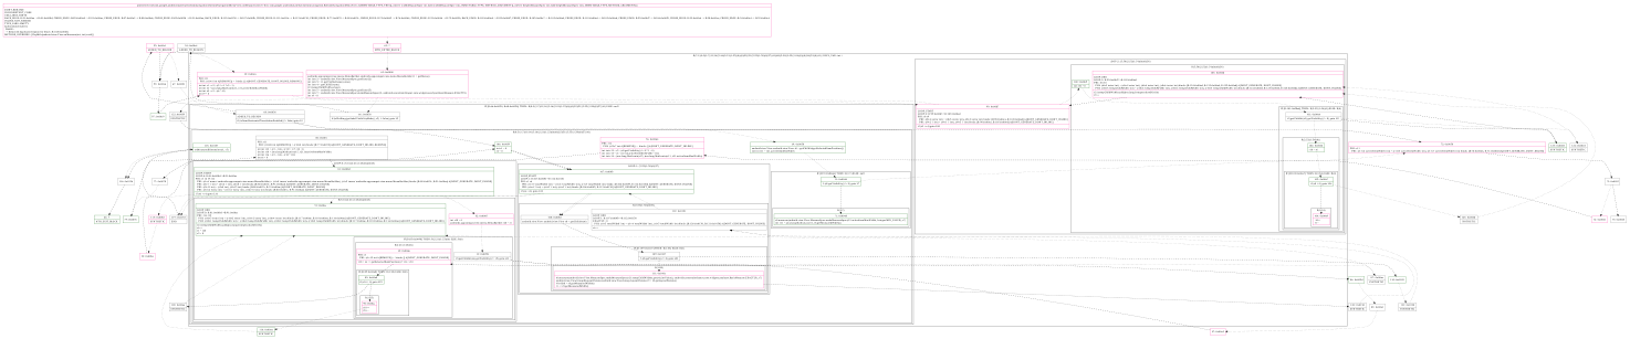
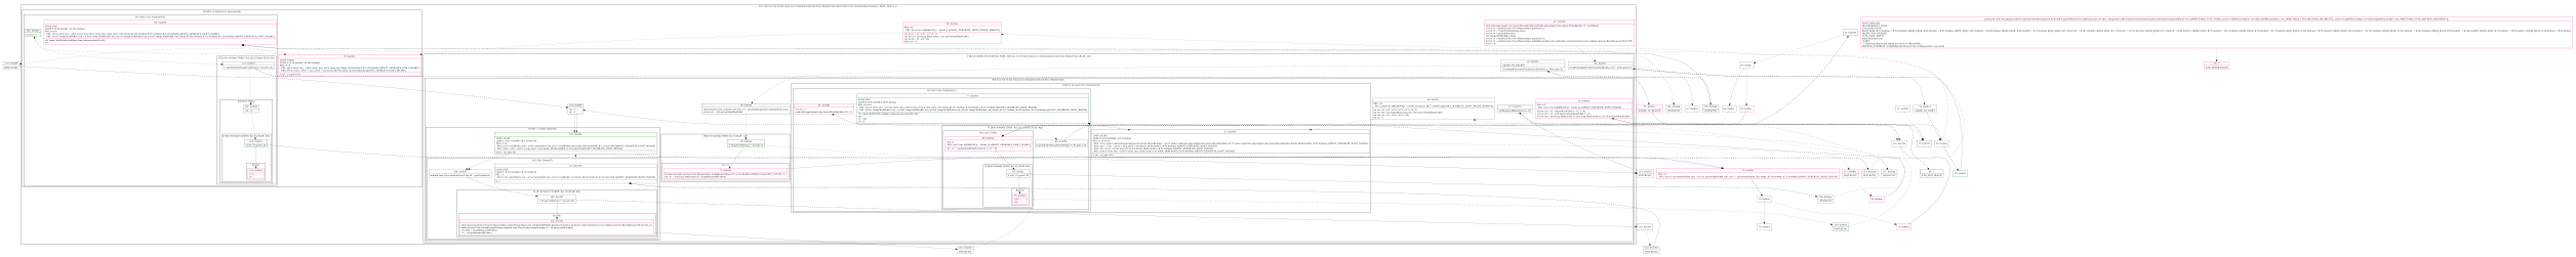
  digraph {
    fontname="PT Serif"
    node [color=gray40 fontname="PT Serif" shape=record]
    edge [fontname="PT Serif" style=dotted]
-   n1 [color=darkgreen label="{71\:\ 0x0048|r8.measure(android.view.View.MeasureSpec.makeMeasureSpec(r21.activeItemMaxWidth, Integer.MIN_VALUE), r7)\lint r11 = java.lang.Math.max(r11, r8.getMeasuredWidth())\l}"]
+   n1 [color=deeppink label="{71\:\ 0x0048|r8.measure(android.view.View.MeasureSpec.makeMeasureSpec(r21.activeItemMaxWidth, Integer.MIN_VALUE), r7)\lint r11 = java.lang.Math.max(r11, r8.getMeasuredWidth())\l}"]
    n2 [color=darkgreen label="{70\:\ 0x0046|if (r8.getVisibility() != 8) goto L7\l}"]
    n3 [color=deeppink label="{90\:\ 0x00aa|r18++\lr16\-\-\l}"]
    n4 [color=darkgreen label="{89\:\ 0x00a8|if (r16 \> 0) goto L23\l}"]
    n5 [color=deeppink label="{88\:\ 0x00a6|PHI: r1 \l  PHI: (r1v12 int A[REMOVE]) =  binds: [] A[DONT_GENERATE, DONT_INLINE]\l|r18 = r6 == getSelectedItemPosition() ? r14 : r10\l}"]
    n6 [label="{83\:\ 0x009b|if (getChildAt(r6).getVisibility() != r9) goto L18\l}"]
    n7 [color=deeppink label="{82\:\ 0x008f|int r18 = 0\landroidx.appcompat.view.menu.MenuBuilder r20 = r1\l}"]
    n8 [color=darkgreen label="{91\:\ 0x00ae|LOOP_END\lLOOP:0: B:81:0x008d\-\>B:91:0x00ae\lPHI: r16 r18 \l  PHI: (r16v3 'extra' int) = (r16v2 'extra' int), (r16v2 'extra' int), (r16v4 'extra' int) binds: [B:117:0x00ae, B:118:0x00ae, B:116:0x00ae] A[DONT_GENERATE, DONT_INLINE]\l  PHI: (r18v1 'tempChildWidth' int) = (r18v0 'tempChildWidth' int), (r18v2 'tempChildWidth' int), (r18v3 'tempChildWidth' int) binds: [B:117:0x00ae, B:118:0x00ae, B:116:0x00ae] A[DONT_GENERATE, DONT_INLINE]\l|r21.tempChildWidths.add(java.lang.Integer.valueOf(r18))\lr6++\lr1 = r20\lr9 = 8\l}"]
    n9 [color=darkgreen label="{81\:\ 0x008d|LOOP_START\lLOOP:0: B:81:0x008d\-\>B:91:0x00ae\lPHI: r1 r6 r9 r16 \l  PHI: (r1v6 'menu' androidx.appcompat.view.menu.MenuBuilder) = (r1v0 'menu' androidx.appcompat.view.menu.MenuBuilder), (r1v9 'menu' androidx.appcompat.view.menu.MenuBuilder) binds: [B:80:0x007c, B:91:0x00ae] A[DONT_GENERATE, DONT_INLINE]\l  PHI: (r6v7 'i' int) = (r6v6 'i' int), (r6v8 'i' int) binds: [B:80:0x007c, B:91:0x00ae] A[DONT_GENERATE, DONT_INLINE]\l  PHI: (r9v11 int) = (r9v0 int), (r9v13 int) binds: [B:80:0x007c, B:91:0x00ae] A[DONT_GENERATE, DONT_INLINE]\l  PHI: (r16v2 'extra' int) = (r16v1 'extra' int), (r16v3 'extra' int) binds: [B:80:0x007c, B:91:0x00ae] A[DONT_GENERATE, DONT_INLINE]\l|if (r6 \< r4) goto L16\l}"]
    n10 [color=deeppink label="{111\:\ 0x010c|r8.measure(android.view.View.MeasureSpec.makeMeasureSpec(r21.tempChildWidths.get(r6).intValue(), androidx.constraintlayout.core.widgets.analyzer.BasicMeasure.EXACTLY), r7)\landroid.view.ViewGroup$LayoutParams android.view.ViewGroup.LayoutParams r9 = r8.getLayoutParams()\lr9.width = r8.getMeasuredWidth()\lr1 += r8.getMeasuredWidth()\l}"]
    n11 [label="{109\:\ 0x0107|if (r8.getVisibility() != 8) goto L38\l}"]
    n12 [label="{108\:\ 0x00fd|android.view.View android.view.View r8 = getChildAt(r6)\l}"]
-   n13 [label="{112\:\ 0x0130|LOOP_END\lLOOP:1: B:107:0x00fb\-\>B:112:0x0130\lEXACTLY: r1 \l  PHI: (r1v5 'totalWidth' int) = (r1v4 'totalWidth' int), (r1v3 'totalWidth' int) binds: [B:120:0x0130, B:121:0x0130] A[DONT_GENERATE, DONT_INLINE]\l|r6++\l}"]
+   n13 [label="{112\:\ 0x0130|LOOP_END\lLOOP:1: B:107:0x00fb\-\>B:112:0x0130\lPHI: r1 \l  PHI: (r1v5 'totalWidth' int) = (r1v4 'totalWidth' int), (r1v3 'totalWidth' int) binds: [B:120:0x0130, B:121:0x0130] A[DONT_GENERATE, DONT_INLINE]\l|r6++\l}"]
    n14 [color=darkgreen label="{107\:\ 0x00fb|LOOP_START\lLOOP:1: B:107:0x00fb\-\>B:112:0x0130\lPHI: r1 r6 \l  PHI: (r1v3 'totalWidth' int) = (r1v2 'totalWidth' int), (r1v5 'totalWidth' int) binds: [B:106:0x00f9, B:112:0x0130] A[DONT_GENERATE, DONT_INLINE]\l  PHI: (r6v4 'i' int) = (r6v3 'i' int), (r6v5 'i' int) binds: [B:106:0x00f9, B:112:0x0130] A[DONT_GENERATE, DONT_INLINE]\l|if (r6 \< r4) goto L33\l}"]
    n15 [color=darkgreen label="{69\:\ 0x0038|android.view.View android.view.View r8 = getChildAt(getSelectedItemPosition())\lint int r11 = r21.activeItemMinWidth\l}"]
    n16 [color=deeppink label="{76\:\ 0x0064|PHI: r12 \l  PHI: (r12v7 int A[REMOVE]) =  binds: [] A[DONT_GENERATE, DONT_INLINE]\l|int int r12 = r3 \- (r8.getVisibility() != 8 ? 1 : 0)\lint int r13 = r2 \- (r21.inactiveItemMinWidth * r12)\lint int r14 = java.lang.Math.min(r13, java.lang.Math.min(r11, r21.activeItemMaxWidth))\l}"]
    n17 [label="{80\:\ 0x007c|PHI: r10 \l  PHI: (r10v8 int A[REMOVE]) = (r10v0 int) binds: [B:77:0x0078] A[DONT_GENERATE, DONT_INLINE, REMOVE]\l|int int r15 = (r2 \- r14) \/ (r12 != 0 ? r12 : 1)\lint int r10 = java.lang.Math.min(r15, r21.inactiveItemMaxWidth)\lint int r16 = (r2 \- r14) \- (r10 * r12)\lint r6 = 0\l}"]
    n18 [color=darkgreen label="{106\:\ 0x00f9|int r1 = 0\lr6 = 0\l}"]
    n19 [color=darkgreen label="{113\:\ 0x0133|setMeasuredDimension(r1, r5)\l}"]
    n20 [label="{66\:\ 0x0030|if (isShifting(getLabelVisibilityMode(), r3) != false) goto L3\l}"]
    n21 [label="{68\:\ 0x0036|ADDED_TO_REGION\l|if (isItemHorizontalTranslationEnabled() != false) goto L5\l}"]
    n22 [color=deeppink label="{104\:\ 0x00e9|r10++\lr8\-\-\l}"]
    n23 [color=darkgreen label="{103\:\ 0x00e7|if (r8 \> 0) goto L54\l}"]
    n24 [color=darkgreen label="{102\:\ 0x00e6|r10 = r6\l}"]
    n25 [label="{101\:\ 0x00e4|if (getChildAt(r9).getVisibility() != 8) goto L52\l}"]
    n26 [color=darkgreen label="{100\:\ 0x00d9|int r10 = 0\l}"]
    n27 [color=deeppink label="{105\:\ 0x00ed|LOOP_END\lLOOP:2: B:99:0x00d7\-\>B:105:0x00ed\lPHI: r8 r10 \l  PHI: (r8v5 'extra' int) = (r8v4 'extra' int), (r8v4 'extra' int), (r8v6 'extra' int) binds: [B:124:0x00ed, B:125:0x00ed, B:123:0x00ed] A[DONT_GENERATE, DONT_INLINE]\l  PHI: (r10v3 'tempChildWidth' int) = (r10v2 'tempChildWidth' int), (r10v4 'tempChildWidth' int), (r10v5 'tempChildWidth' int) binds: [B:124:0x00ed, B:125:0x00ed, B:123:0x00ed] A[DONT_GENERATE, DONT_INLINE]\l|r21.tempChildWidths.add(java.lang.Integer.valueOf(r10))\lr9++\l}"]
    n28 [color=deeppink label="{99\:\ 0x00d7|LOOP_START\lLOOP:2: B:99:0x00d7\-\>B:105:0x00ed\lPHI: r8 r9 \l  PHI: (r8v4 'extra' int) = (r8v3 'extra' int), (r8v5 'extra' int) binds: [B:98:0x00ca, B:105:0x00ed] A[DONT_GENERATE, DONT_INLINE]\l  PHI: (r9v2 'i' int) = (r9v1 'i' int), (r9v3 'i' int) binds: [B:98:0x00ca, B:105:0x00ed] A[DONT_GENERATE, DONT_INLINE]\l|if (r9 \< r4) goto L50\l}"]
    n29 [color=deeppink label="{65\:\ 0x0000|androidx.appcompat.view.menu.MenuBuilder androidx.appcompat.view.menu.MenuBuilder r1 = getMenu()\lint int r2 = android.view.View.MeasureSpec.getSize(r22)\lint int r3 = r1.getVisibleItems().size()\lint int r4 = getChildCount()\lr21.tempChildWidths.clear()\lint int r5 = android.view.View.MeasureSpec.getSize(r23)\lint int r7 = android.view.View.MeasureSpec.makeMeasureSpec(r5, androidx.constraintlayout.core.widgets.analyzer.BasicMeasure.EXACTLY)\lint r9 = 8\l}"]
-   n30 [color=deeppink label="{98\:\ 0x00ca|PHI: r10 \l  PHI: (r10v1 int A[REMOVE]) =  binds: [] A[DONT_GENERATE, DONT_INLINE, REMOVE]\l|int int r1 = r2 \/ (r3 != 0 ? r3 : 1)\lint int r6 = java.lang.Math.min(r1, r21.activeItemMaxWidth)\lint int r8 = r2 \- (r6 * r3)\lint r9 = 0\l}"]
+   n30 [color=deeppink label="{98\:\ 0x00ca|PHI: r10 \l  PHI: (r10v1 int A[REMOVE]) =  binds: [] A[DONT_GENERATE, DONT_INLINE, REMOVE]\l|int int r1 = r2 \/ (r3 != 0 ? r3 : 1)\lint int r6 = java.lang.Math.min(r1, r21.activeItemMaxWidth)\lint int r8 = r2 \- (r6 * r3)\lblock r9 = 0\l}"]
    n31 [color=deeppink label="{72\:\ 0x005b|PHI: r11 \l  PHI: (r11v6 'activeItemWidth' int) = (r11v5 'activeItemWidth' int), (r11v7 'activeItemWidth' int) binds: [B:70:0x0046, B:71:0x0048] A[DONT_GENERATE, DONT_INLINE]\l}"]
    n32 [color=darkgreen label="{116\:\ 0x00ae|SYNTHETIC\l}"]
    n33 [label="{118\:\ 0x00ae|SYNTHETIC\l}"]
    n34 [color=darkgreen label="{84\:\ 0x009d}"]
    n35 [label="{117\:\ 0x00ae|SYNTHETIC\l}"]
    n36 [color=deeppink label="{115\:\ 0x00be|SYNTHETIC\l}"]
    n37 [label="{120\:\ 0x0130|SYNTHETIC\l}"]
    n38 [color=darkgreen label="{110\:\ 0x0109}"]
-   n39 [label="{119\:\ 0x0133|END\l}"]
+   n39 [label="{119\:\ 0x0133|SYNTHETIC\l}"]
    n40 [label="{77\:\ 0x0078}"]
    n41 [label="{114\:\ 0x0136}"]
    n42 [label="{67\:\ 0x0032}"]
-   n43 [label="{94\:\ 0x00c4|ADDED_TO_REGION\l}"]
+   n43 [label="{94\:\ 0x00c4|ADDED_TO_DONT\l}"]
    n44 [color=deeppink label="{93\:\ 0x00c1|ADDED_TO_REGION\l}"]
-   n45 [label="{125\:\ 0x00ed|SYNTHETIC\l}"]
+   n45 [color=deeppink label="{125\:\ 0x00ed|SYNTHETIC\l}"]
    n46 [label="{124\:\ 0x00ed|SYNTHETIC\l}"]
    n47 [color=darkgreen label="{123\:\ 0x00ed|SYNTHETIC\l}"]
-   n48 [label="{122\:\ 0x00f9|SYNTHETIC\l}"]
+   n48 [label="{122\:\ 0x00f9|IMMUTABLE\l}"]
    n49 [label="{95\:\ 0x00c6}"]
    n50 [label="{73\:\ 0x005f}"]
    n51 [color=darkgreen label="{79\:\ 0x007b}"]
    n52 [color=deeppink label="{92\:\ 0x00be}"]
    n53 [label="{85\:\ 0x00a1}"]
    n54 [label="{121\:\ 0x0130|SYNTHETIC\l}"]
    n55 [color=darkgreen label="{64\:\ ?|MTH_EXIT_BLOCK\l}"]
    n56 [color=deeppink label="{63\:\ ?|MTH_ENTER_BLOCK\l}"]
    n57 [color=deeppink label="{74\:\ 0x0061}"]
    n58 [label="{75\:\ 0x0063}"]
+   n59 [label="{86\:\ 0x00a3}"]
    n60 [color=deeppink label="{87\:\ 0x00a5}"]
    n61 [color=darkgreen label="{97\:\ 0x00c9}"]
    n62 [color=deeppink label="{protected void com.google.android.material.bottomnavigation.BottomNavigationMenuView.onMeasure((r21v0 'this' com.google.android.material.bottomnavigation.BottomNavigationMenuView A[IMMUTABLE_TYPE, THIS]), (r22v0 'widthMeasureSpec' int A[D('widthMeasureSpec' int), IMMUTABLE_TYPE, METHOD_ARGUMENT]), (r23v0 'heightMeasureSpec' int A[D('heightMeasureSpec' int), IMMUTABLE_TYPE, METHOD_ARGUMENT]))  | DONT_RENAME\lINCONSISTENT_CODE\lUSE_LINES_HINTS\lBACK_EDGE: B:91:0x00ae \-\> B:81:0x008d, CROSS_EDGE: B:89:0x00a8 \-\> B:91:0x00ae, CROSS_EDGE: B:87:0x00a5 \-\> B:88:0x00a6, CROSS_EDGE: B:83:0x009b \-\> B:91:0x00ae, BACK_EDGE: B:112:0x0130 \-\> B:107:0x00fb, CROSS_EDGE: B:111:0x010c \-\> B:112:0x0130, CROSS_EDGE: B:77:0x0078 \-\> B:80:0x007c, CROSS_EDGE: B:75:0x0063 \-\> B:76:0x0064, CROSS_EDGE: B:70:0x0046 \-\> B:72:0x005b, BACK_EDGE: B:105:0x00ed \-\> B:99:0x00d7, CROSS_EDGE: B:103:0x00e7 \-\> B:105:0x00ed, CROSS_EDGE: B:101:0x00e4 \-\> B:105:0x00ed, CROSS_EDGE: B:99:0x00d7 \-\> B:106:0x00f9, CROSS_EDGE: B:95:0x00c6 \-\> B:98:0x00ca, CROSS_EDGE: B:94:0x00c4 \-\> B:95:0x00c6\lINLINE_NOT_NEEDED\lTYPE_VARS: EMPTY\lJadxCommentsAttr\{\l WARN: \l \-\> Removed duplicated region for block: B:108:0x00fd \}\lMETHOD_OVERRIDE: [ClspMth\{android.view.View.onMeasure(int, int):void\}]\l}"]
    subgraph cluster_1 {
      label="R(7:1|(8:5|(1:7)|11|14|(3:16|(2:21|(1:23)(0))(0)|25)|31|(3:33|(1:38)(0)|37)|41)|48|(3:50|(2:52|(1:54)(0))(0)|56)|31|(0)|41) | DECL_VAR: int i\l"
      n29
      n30
      subgraph cluster_2 {
        label="IF [B:66:0x0030, B:68:0x0036] THEN: R(8:5|(1:7)|11|14|(3:16|(2:21|(1:23)(0))(0)|25)|31|(3:33|(1:38)(0)|37)|41) ELSE: null"
        n20
        n21
        subgraph cluster_3 {
          label="R(8:5|(1:7)|11|14|(3:16|(2:21|(1:23)(0))(0)|25)|31|(3:33|(1:38)(0)|37)|41)"
          n15
          n16
          n17
          n18
          n19
          subgraph cluster_4 {
            label="IF [B:70:0x0046] THEN: R(1:7) ELSE: null"
            n2
            subgraph cluster_5 {
              label="R(1:7)"
              n1
            }
          }
          subgraph cluster_6 {
            label="LOOP:0: (3:16|(2:21|(1:23)(0))(0)|25)"
            n9
            subgraph cluster_7 {
              label="R(3:16|(2:21|(1:23)(0))(0)|25)"
              n7
              n8
              subgraph cluster_8 {
                label="IF [B:83:0x009b] THEN: R(2:21|(1:23)(0)) ELSE: R(0)"
                n6
                subgraph cluster_9 {
                  label="R(2:21|(1:23)(0))"
                  n5
                  subgraph cluster_10 {
                    label="IF [B:89:0x00a8] THEN: R(1:23) ELSE: R(0)"
                    n4
                    subgraph cluster_11 {
                      label="R(1:23)"
                      n3
                    }
                    subgraph cluster_12 {
                      label="R(0)"
                    }
                  }
                }
                subgraph cluster_13 {
                  label="R(0)"
                }
              }
            }
          }
          subgraph cluster_14 {
            label="LOOP:1: (3:33|(1:38)(0)|37)"
            n14
            subgraph cluster_15 {
              label="R(3:33|(1:38)(0)|37)"
              n12
              n13
              subgraph cluster_16 {
                label="IF [B:109:0x0107] THEN: R(1:38) ELSE: R(0)"
                n11
                subgraph cluster_17 {
                  label="R(1:38)"
                  n10
                }
                subgraph cluster_18 {
                  label="R(0)"
                }
              }
            }
          }
        }
      }
      subgraph cluster_19 {
        label="LOOP:2: (3:50|(2:52|(1:54)(0))(0)|56)"
        n28
        subgraph cluster_20 {
          label="R(3:50|(2:52|(1:54)(0))(0)|56)"
          n26
          n27
          subgraph cluster_21 {
            label="IF [B:101:0x00e4] THEN: R(2:52|(1:54)(0)) ELSE: R(0)"
            n25
            subgraph cluster_22 {
              label="R(2:52|(1:54)(0))"
              n24
              subgraph cluster_23 {
                label="IF [B:103:0x00e7] THEN: R(1:54) ELSE: R(0)"
                n23
                subgraph cluster_24 {
                  label="R(1:54)"
                  n22
                }
                subgraph cluster_25 {
                  label="R(0)"
                }
              }
            }
            subgraph cluster_26 {
              label="R(0)"
            }
          }
        }
      }
      subgraph cluster_27 {
        label="LOOP:1: (0)"
        subgraph cluster_28 {
          label="R(0)"
        }
      }
    }
-   n21 -> n31 [style=dashed]
+   n1 -> n31 [style=dashed]
    n2 -> n1 [style=dashed]
    n2 -> n31
    n3 -> n32
    n4 -> n3 [style=dashed]
    n4 -> n33 [style=dashed]
    n5 -> n4 [style=dashed]
    n6 -> n34 [style=dashed]
    n6 -> n35
    n7 -> n6
-   n9 -> n8
+   n8 -> n9
    n9 -> n7
    n9 -> n36
    n10 -> n37 [style=dashed]
    n11 -> n10 [style=dashed]
    n11 -> n38 [style=dashed]
    n12 -> n11 [style=dashed]
    n13 -> n14
    n14 -> n12
    n14 -> n12
    n14 -> n39
    n14 -> n39
    n15 -> n2
-   n16 -> n40 [style=dashed]
-   n17 -> n9 [style=dashed]
+   n16 -> n51 [style=dashed]
+   n17 -> n9
    n18 -> n14 [style=dashed]
    n18 -> n14 [style=dashed]
    n19 -> n41
    n19 -> n41 [style=dashed]
-   n44 -> n42
+   n20 -> n42
    n20 -> n43 [style=dashed]
    n21 -> n15
    n21 -> n44 [style=dashed]
    n23 -> n22 [style=dashed]
-   n23 -> n45
+   n23 -> n45 [style=dashed]
    n24 -> n23
    n25 -> n24
    n25 -> n46
    n25 -> n47 [style=dashed]
    n26 -> n25
-   n27 -> n28 [style=dashed]
+   n27 -> n28
    n28 -> n26
    n28 -> n48
    n29 -> n20
    n30 -> n28
    n31 -> n50 [style=dashed]
    n32 -> n8
    n33 -> n8
    n34 -> n53
    n35 -> n8
    n36 -> n52
    n37 -> n13
    n38 -> n54
    n39 -> n19 [style=dashed]
    n40 -> n51
    n41 -> n55 [style=dashed]
    n42 -> n21
    n43 -> n49 [style=dashed]
    n44 -> n49 [style=dashed]
    n45 -> n27
    n46 -> n27
    n47 -> n27 [style=dashed]
    n48 -> n18 [style=dashed]
    n49 -> n30
    n49 -> n61 [style=dashed]
    n50 -> n57
    n50 -> n58 [style=dashed]
-   n51 -> n17 [style=dashed]
+   n51 -> n17
    n52 -> n18 [style=dashed]
+   n53 -> n59 [style=dashed]
    n53 -> n60
-   n54 -> n13
-   n56 -> n29
+   n54 -> n13 [style=dashed]
    n57 -> n16 [style=dashed]
+   n59 -> n5
    n60 -> n5 [style=dashed]
-   n61 -> n30 [style=dashed]
+   n61 -> n20 [style=dashed]
    n62 -> n56
  }
